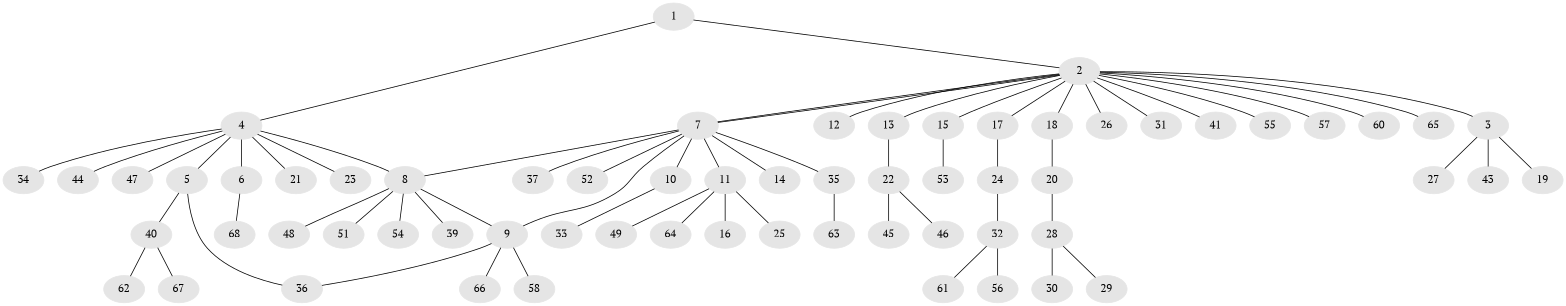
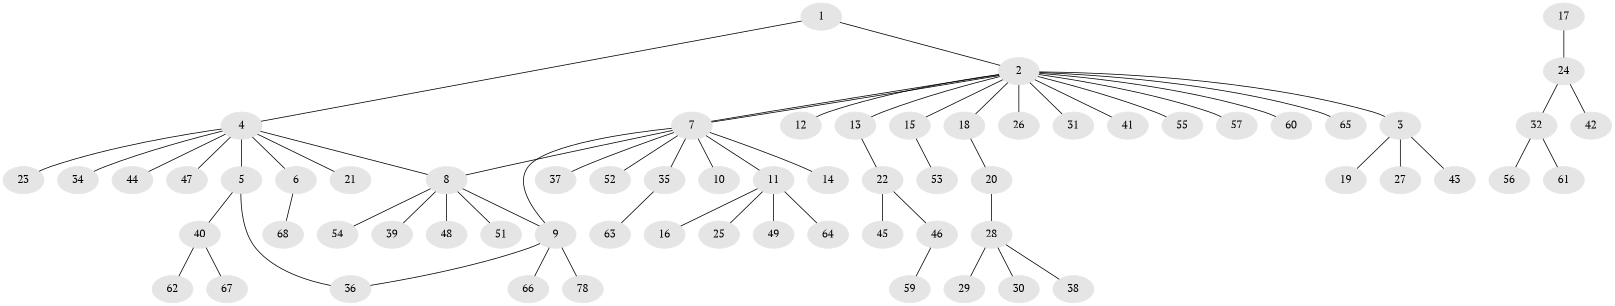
  graph {
    fontname="PT Serif"
    node [color=gray90 fontname="PT Serif" style=filled]
    edge [fontname="PT Serif"]
    1
    2
    4
    3
    7
    12
    13
    15
    17
    18
    26
    31
    41
    55
    57
    60
    65
    5
    6
    8
    21
    23
    34
    44
    47
    19
    27
    43
    9
    10
    11
    14
    35
    37
    52
    22
    53
    24
    20
    36
    40
    68
    39
    48
    51
    54
    62
    67
-   58
+   58 [label=78]
    66
-   33
    16
    25
    49
    64
    63
    45
    46
    32
+   42
    28
    29
    30
+   38
+   59
    56
    61
    1 -- 2
    1 -- 4
    2 -- 3
    2 -- 7
    2 -- 7
    2 -- 12
    2 -- 13
    2 -- 15
-   2 -- 17
    2 -- 18
    2 -- 26
    2 -- 31
    2 -- 41
    2 -- 55
    2 -- 57
    2 -- 60
    2 -- 65
    4 -- 5
    4 -- 6
    4 -- 8
    4 -- 21
    4 -- 23
    4 -- 34
    4 -- 44
    4 -- 47
    3 -- 19
    3 -- 27
    3 -- 43
    7 -- 8
    7 -- 9
    7 -- 10
    7 -- 11
    7 -- 14
    7 -- 35
    7 -- 37
    7 -- 52
    13 -- 22
    15 -- 53
    17 -- 24
    18 -- 20
    5 -- 36
    5 -- 40
    6 -- 68
    8 -- 9
    8 -- 39
    8 -- 48
    8 -- 51
    8 -- 54
    9 -- 36
    9 -- 58
    9 -- 66
-   10 -- 33
    11 -- 16
    11 -- 25
    11 -- 49
    11 -- 64
    35 -- 63
    22 -- 45
    22 -- 46
    24 -- 32
+   24 -- 42
    20 -- 28
    40 -- 62
    40 -- 67
+   46 -- 59
    32 -- 56
    32 -- 61
    28 -- 29
    28 -- 30
+   28 -- 38
  }
